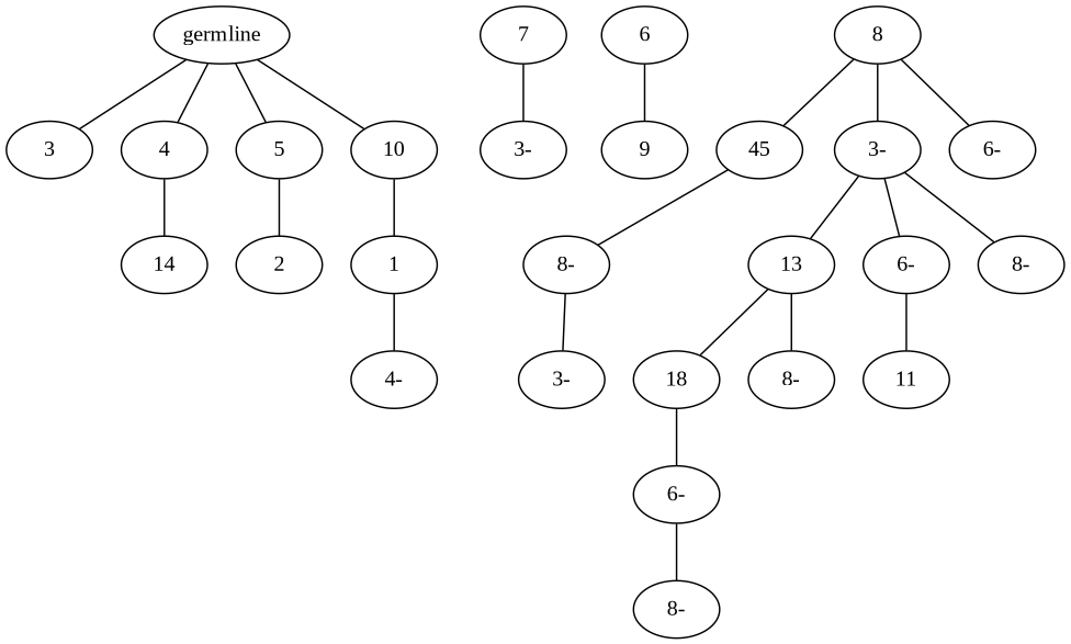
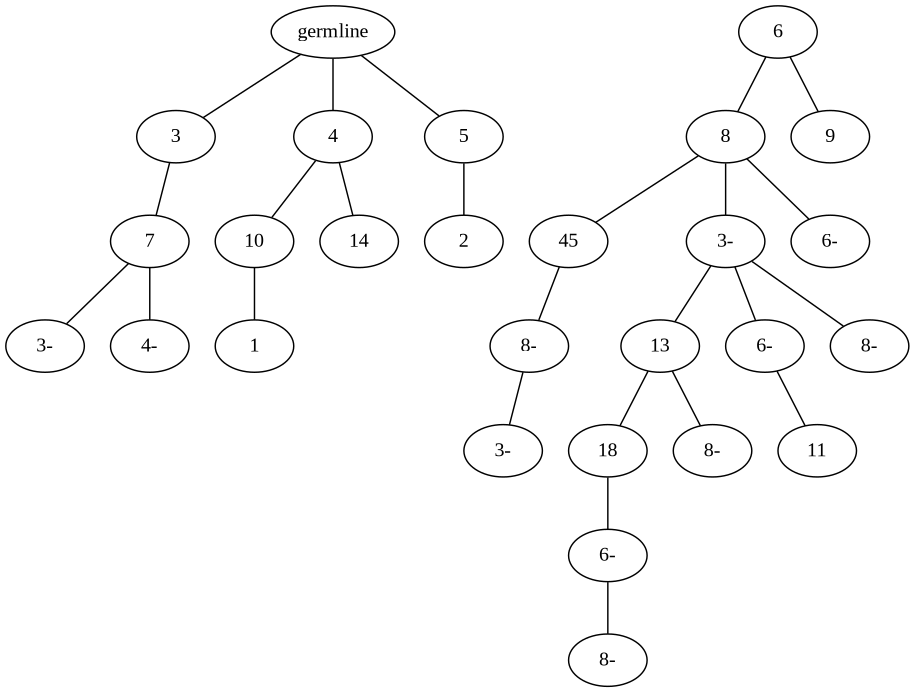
  graph {
    fontname="Liberation Serif"
    node [fontname="Liberation Serif"]
    edge [fontname="Liberation Serif"]
    n1 [label=germline]
    n2 [label=3]
    n3 [label=4]
    n4 [label=5]
    n5 [label=7]
    n6 [label=10]
    n7 [label=14]
    n8 [label=2]
    n9 [label=6]
    n10 [label=8]
    n11 [label=9]
    n12 [label="3-"]
    n13 [label=45]
    n14 [label="3-"]
    n15 [label="6-"]
    n16 [label="8-"]
    n17 [label=13]
    n18 [label="6-"]
    n19 [label="8-"]
    n20 [label="3-"]
    n21 [label=18]
    n22 [label="8-"]
    n23 [label=11]
    n24 [label="6-"]
    n25 [label="8-"]
    n26 [label=1]
    n27 [label="4-"]
    n1 -- n2
    n1 -- n3
    n1 -- n4
-   n1 -- n6
+   n2 -- n5
+   n3 -- n6
    n3 -- n7
    n4 -- n8
    n5 -- n12
    n6 -- n26
+   n9 -- n10
    n9 -- n11
    n10 -- n13
    n10 -- n14
    n10 -- n15
    n13 -- n16
    n14 -- n17
    n14 -- n18
    n14 -- n19
    n16 -- n20
    n17 -- n21
    n17 -- n22
    n18 -- n23
    n21 -- n24
    n24 -- n25
-   n26 -- n27
+   n5 -- n27
  }
